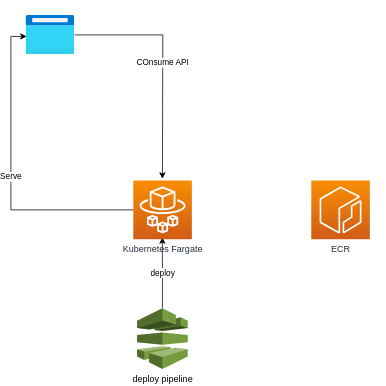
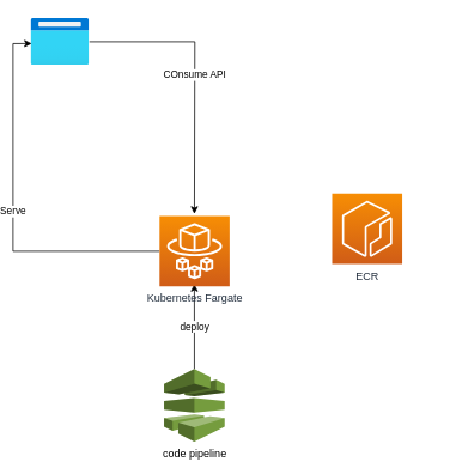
  <mxCell id="0" />
  <mxCell id="1" parent="0" />
  <mxCell id="2" value="Serve" style="edgeStyle=orthogonalEdgeStyle;rounded=0;orthogonalLoop=1;jettySize=auto;html=1;entryX=0.015;entryY=0.538;entryDx=0;entryDy=0;entryPerimeter=0;exitX=0;exitY=0.5;exitDx=0;exitDy=0;exitPerimeter=0;" edge="1" parent="1" source="7" target="4"><mxGeometry relative="1" as="geometry"><mxPoint x="96.5" y="86.5" as="sourcePoint" /></mxGeometry></mxCell>
  <mxCell id="3" value="COnsume API" style="edgeStyle=orthogonalEdgeStyle;rounded=0;orthogonalLoop=1;jettySize=auto;html=1;" edge="1" parent="1" source="4"><mxGeometry relative="1" as="geometry"><mxPoint x="201.8" y="237.5" as="targetPoint" /></mxGeometry></mxCell>
  <mxCell id="4" value="" style="aspect=fixed;html=1;points=[];align=center;image;fontSize=12;image=img/lib/azure2/general/Browser.svg;" vertex="1" parent="1"><mxGeometry x="20" y="20" width="65" height="52" as="geometry" /></mxCell>
  <mxCell id="5" value="deploy" style="edgeStyle=orthogonalEdgeStyle;rounded=0;orthogonalLoop=1;jettySize=auto;html=1;entryX=0.5;entryY=1;entryDx=0;entryDy=0;entryPerimeter=0;" edge="1" parent="1" source="6"><mxGeometry relative="1" as="geometry"><mxPoint x="201.75" y="315.5" as="targetPoint" /></mxGeometry></mxCell>
- <mxCell id="6" value="deploy pipeline" style="outlineConnect=0;dashed=0;verticalLabelPosition=bottom;verticalAlign=top;align=center;html=1;shape=mxgraph.aws3.codepipeline;fillColor=#759C3E;gradientColor=none;" vertex="1" parent="1"><mxGeometry x="168" y="410" width="67.5" height="81" as="geometry" /></mxCell>
+ <mxCell id="6" value="code pipeline" style="outlineConnect=0;dashed=0;verticalLabelPosition=bottom;verticalAlign=top;align=center;html=1;shape=mxgraph.aws3.codepipeline;fillColor=#759C3E;gradientColor=none;" vertex="1" parent="1"><mxGeometry x="168" y="410" width="67.5" height="81" as="geometry" /></mxCell>
  <mxCell id="7" value="Kubernetes Fargate" style="points=[[0,0,0],[0.25,0,0],[0.5,0,0],[0.75,0,0],[1,0,0],[0,1,0],[0.25,1,0],[0.5,1,0],[0.75,1,0],[1,1,0],[0,0.25,0],[0,0.5,0],[0,0.75,0],[1,0.25,0],[1,0.5,0],[1,0.75,0]];outlineConnect=0;fontColor=#232F3E;gradientColor=#F78E04;gradientDirection=north;fillColor=#D05C17;strokeColor=#ffffff;dashed=0;verticalLabelPosition=bottom;verticalAlign=top;align=center;html=1;fontSize=12;fontStyle=0;aspect=fixed;shape=mxgraph.aws4.resourceIcon;resIcon=mxgraph.aws4.fargate;" vertex="1" parent="1"><mxGeometry x="163" y="240" width="78" height="78" as="geometry" /></mxCell>
- <mxCell id="8" value="ECR" style="points=[[0,0,0],[0.25,0,0],[0.5,0,0],[0.75,0,0],[1,0,0],[0,1,0],[0.25,1,0],[0.5,1,0],[0.75,1,0],[1,1,0],[0,0.25,0],[0,0.5,0],[0,0.75,0],[1,0.25,0],[1,0.5,0],[1,0.75,0]];outlineConnect=0;fontColor=#232F3E;gradientColor=#F78E04;gradientDirection=north;fillColor=#D05C17;strokeColor=#ffffff;dashed=0;verticalLabelPosition=bottom;verticalAlign=top;align=center;html=1;fontSize=12;fontStyle=0;aspect=fixed;shape=mxgraph.aws4.resourceIcon;resIcon=mxgraph.aws4.ecr;" vertex="1" parent="1"><mxGeometry x="400" y="240" width="78" height="78" as="geometry" /></mxCell>
+ <mxCell id="8" value="ECR" style="points=[[0,0,0],[0.25,0,0],[0.5,0,0],[0.75,0,0],[1,0,0],[0,1,0],[0.25,1,0],[0.5,1,0],[0.75,1,0],[1,1,0],[0,0.25,0],[0,0.5,0],[0,0.75,0],[1,0.25,0],[1,0.5,0],[1,0.75,0]];outlineConnect=0;fontColor=#232F3E;gradientColor=#F78E04;gradientDirection=north;fillColor=#D05C17;strokeColor=#ffffff;dashed=0;verticalLabelPosition=bottom;verticalAlign=top;align=center;html=1;fontSize=12;fontStyle=0;aspect=fixed;shape=mxgraph.aws4.resourceIcon;resIcon=mxgraph.aws4.ecr;" vertex="1" parent="1"><mxGeometry x="355" y="215" width="78" height="78" as="geometry" /></mxCell>
